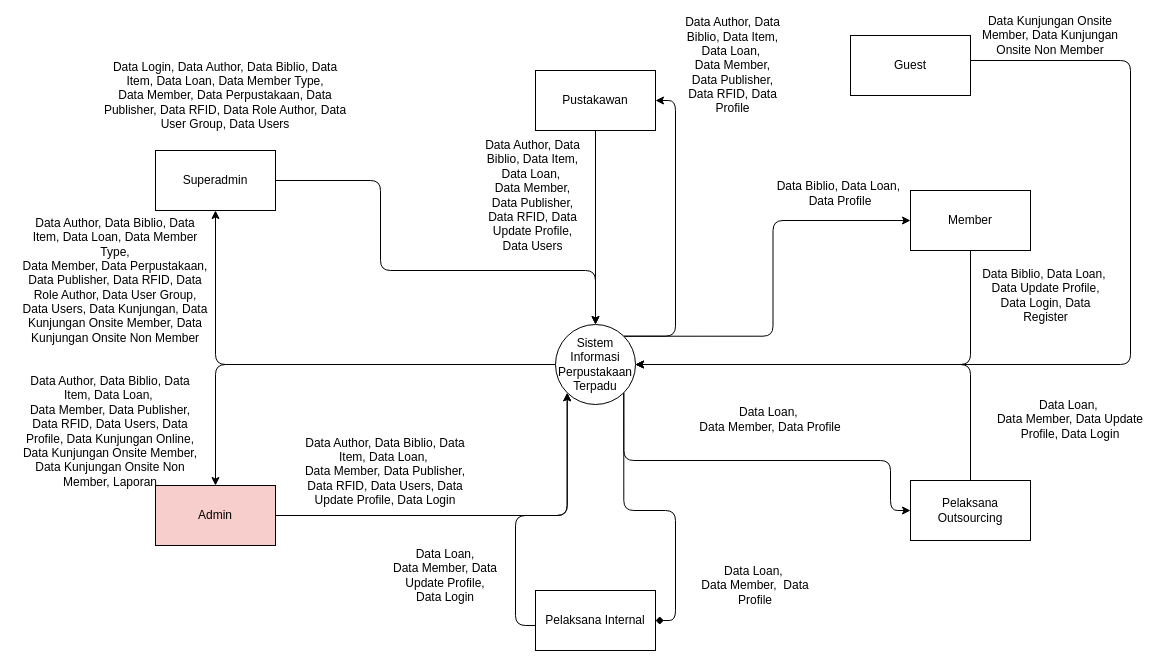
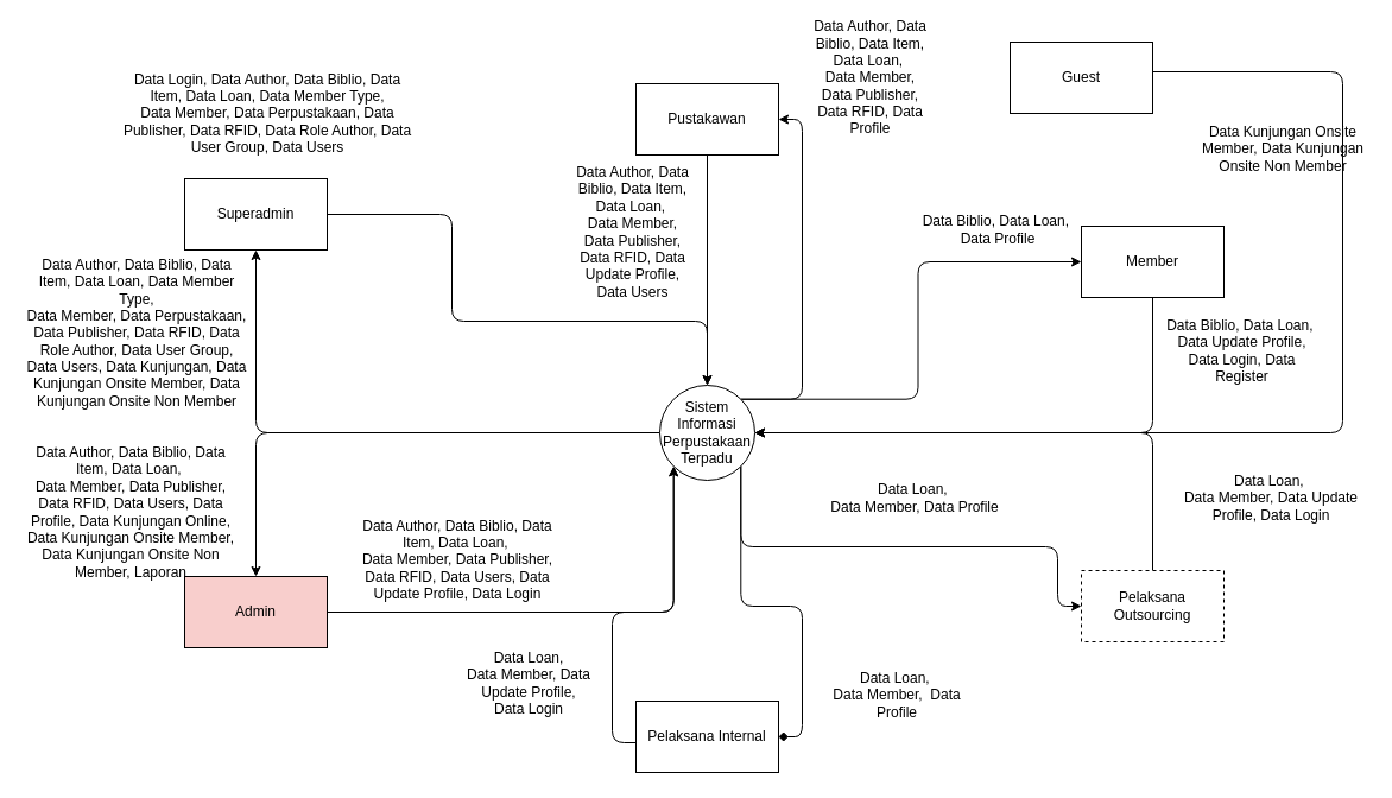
  <mxCell id="0" />
  <mxCell id="1" parent="0" />
  <mxCell id="2" style="edgeStyle=orthogonalEdgeStyle;rounded=1;orthogonalLoop=1;jettySize=auto;html=1;entryX=0.5;entryY=1;entryDx=0;entryDy=0;" parent="1" source="8" target="10" edge="1"><mxGeometry relative="1" as="geometry" /></mxCell>
  <mxCell id="3" style="edgeStyle=orthogonalEdgeStyle;rounded=1;orthogonalLoop=1;jettySize=auto;html=1;" parent="1" source="8" target="12" edge="1"><mxGeometry relative="1" as="geometry"><mxPoint x="320" y="430" as="targetPoint" /></mxGeometry></mxCell>
  <mxCell id="4" style="edgeStyle=orthogonalEdgeStyle;rounded=1;orthogonalLoop=1;jettySize=auto;html=1;exitX=1;exitY=0;exitDx=0;exitDy=0;entryX=1;entryY=0.5;entryDx=0;entryDy=0;" parent="1" source="8" target="14" edge="1"><mxGeometry relative="1" as="geometry"><Array as="points"><mxPoint x="675" y="336" /><mxPoint x="675" y="100" /></Array></mxGeometry></mxCell>
  <mxCell id="5" style="edgeStyle=orthogonalEdgeStyle;rounded=1;orthogonalLoop=1;jettySize=auto;html=1;exitX=1;exitY=0;exitDx=0;exitDy=0;entryX=0;entryY=0.5;entryDx=0;entryDy=0;" parent="1" source="8" target="16" edge="1"><mxGeometry relative="1" as="geometry" /></mxCell>
  <mxCell id="6" style="edgeStyle=orthogonalEdgeStyle;rounded=1;orthogonalLoop=1;jettySize=auto;html=1;exitX=1;exitY=1;exitDx=0;exitDy=0;entryX=0;entryY=0.5;entryDx=0;entryDy=0;" parent="1" source="8" target="18" edge="1"><mxGeometry relative="1" as="geometry"><Array as="points"><mxPoint x="623" y="460" /><mxPoint x="890" y="460" /><mxPoint x="890" y="510" /></Array></mxGeometry></mxCell>
  <mxCell id="7" style="edgeStyle=orthogonalEdgeStyle;rounded=1;orthogonalLoop=1;jettySize=auto;html=1;exitX=1;exitY=1;exitDx=0;exitDy=0;entryX=1;entryY=0.5;entryDx=0;entryDy=0;endArrow=diamond;" parent="1" source="8" target="20" edge="1"><mxGeometry relative="1" as="geometry"><Array as="points"><mxPoint x="623" y="510" /><mxPoint x="675" y="510" /><mxPoint x="675" y="620" /></Array></mxGeometry></mxCell>
  <mxCell id="8" value="Sistem Informasi Perpustakaan Terpadu" style="ellipse;whiteSpace=wrap;html=1;aspect=fixed;" parent="1" vertex="1"><mxGeometry x="555" y="324" width="80" height="80" as="geometry" /></mxCell>
  <mxCell id="9" style="edgeStyle=orthogonalEdgeStyle;rounded=1;orthogonalLoop=1;jettySize=auto;html=1;exitX=1;exitY=0.5;exitDx=0;exitDy=0;" parent="1" source="10" target="8" edge="1"><mxGeometry relative="1" as="geometry"><Array as="points"><mxPoint x="380" y="180" /><mxPoint x="380" y="270" /><mxPoint x="595" y="270" /></Array></mxGeometry></mxCell>
  <mxCell id="10" value="Superadmin" style="rounded=0;whiteSpace=wrap;html=1;" parent="1" vertex="1"><mxGeometry x="155" y="150" width="120" height="60" as="geometry" /></mxCell>
  <mxCell id="11" style="edgeStyle=orthogonalEdgeStyle;rounded=1;orthogonalLoop=1;jettySize=auto;html=1;entryX=0;entryY=1;entryDx=0;entryDy=0;" parent="1" source="12" target="8" edge="1"><mxGeometry relative="1" as="geometry" /></mxCell>
  <mxCell id="12" value="Admin" style="rounded=0;whiteSpace=wrap;html=1;fillColor=#f8cecc;" parent="1" vertex="1"><mxGeometry x="155" y="485" width="120" height="60" as="geometry" /></mxCell>
  <mxCell id="13" style="edgeStyle=orthogonalEdgeStyle;rounded=1;orthogonalLoop=1;jettySize=auto;html=1;" parent="1" source="14" target="8" edge="1"><mxGeometry relative="1" as="geometry" /></mxCell>
  <mxCell id="14" value="Pustakawan" style="rounded=0;whiteSpace=wrap;html=1;" parent="1" vertex="1"><mxGeometry x="535" y="70" width="120" height="60" as="geometry" /></mxCell>
  <mxCell id="15" style="edgeStyle=orthogonalEdgeStyle;rounded=1;orthogonalLoop=1;jettySize=auto;html=1;entryX=1;entryY=0.5;entryDx=0;entryDy=0;" parent="1" source="16" target="8" edge="1"><mxGeometry relative="1" as="geometry"><Array as="points"><mxPoint x="970" y="364" /></Array></mxGeometry></mxCell>
  <mxCell id="16" value="Member" style="rounded=0;whiteSpace=wrap;html=1;" parent="1" vertex="1"><mxGeometry x="910" y="190" width="120" height="60" as="geometry" /></mxCell>
  <mxCell id="17" style="edgeStyle=orthogonalEdgeStyle;rounded=1;orthogonalLoop=1;jettySize=auto;html=1;entryX=1;entryY=0.5;entryDx=0;entryDy=0;" parent="1" source="18" target="8" edge="1"><mxGeometry relative="1" as="geometry"><Array as="points"><mxPoint x="970" y="364" /></Array></mxGeometry></mxCell>
- <mxCell id="18" value="Pelaksana Outsourcing" style="rounded=0;whiteSpace=wrap;html=1;" parent="1" vertex="1"><mxGeometry x="910" y="480" width="120" height="60" as="geometry" /></mxCell>
+ <mxCell id="18" value="Pelaksana Outsourcing" style="rounded=0;whiteSpace=wrap;html=1;dashed=1;" parent="1" vertex="1"><mxGeometry x="910" y="480" width="120" height="60" as="geometry" /></mxCell>
  <mxCell id="19" style="edgeStyle=orthogonalEdgeStyle;rounded=1;orthogonalLoop=1;jettySize=auto;html=1;entryX=0;entryY=1;entryDx=0;entryDy=0;exitX=0;exitY=0.5;exitDx=0;exitDy=0;" parent="1" target="8" edge="1"><mxGeometry relative="1" as="geometry"><mxPoint x="535" y="625" as="sourcePoint" /><mxPoint x="566.716" y="397.284" as="targetPoint" /><Array as="points"><mxPoint x="515" y="625" /><mxPoint x="515" y="515" /><mxPoint x="567" y="515" /></Array></mxGeometry></mxCell>
  <mxCell id="20" value="Pelaksana Internal" style="rounded=0;whiteSpace=wrap;html=1;" parent="1" vertex="1"><mxGeometry x="535" y="590" width="120" height="60" as="geometry" /></mxCell>
  <mxCell id="21" value="Data Login, Data Author, Data Biblio, Data Item, Data Loan, Data Member Type,&lt;br&gt;Data Member, Data Perpustakaan, Data Publisher, Data RFID, Data Role Author, Data User Group, Data Users" style="text;html=1;strokeColor=none;fillColor=none;align=center;verticalAlign=middle;whiteSpace=wrap;rounded=0;" parent="1" vertex="1"><mxGeometry x="100" y="80" width="250" height="30" as="geometry" /></mxCell>
  <mxCell id="22" value="Data Author, Data Biblio, Data Item, Data Loan,&amp;nbsp;&lt;br&gt;Data Member, Data Publisher, Data RFID, Data Users, Data Update Profile, Data Login" style="text;html=1;strokeColor=none;fillColor=none;align=center;verticalAlign=middle;whiteSpace=wrap;rounded=0;" parent="1" vertex="1"><mxGeometry x="290" y="456" width="190" height="30" as="geometry" /></mxCell>
  <mxCell id="23" value="Data Author, Data Biblio, Data Item, Data Loan,&amp;nbsp;&lt;br&gt;Data Member, Data Publisher, Data RFID, Data Update Profile, Data Users" style="text;html=1;strokeColor=none;fillColor=none;align=center;verticalAlign=middle;whiteSpace=wrap;rounded=0;" parent="1" vertex="1"><mxGeometry x="480" y="180" width="105" height="30" as="geometry" /></mxCell>
  <mxCell id="24" value="Data Loan,&amp;nbsp;&lt;br&gt;Data Member, Data Update Profile, Data Login" style="text;html=1;strokeColor=none;fillColor=none;align=center;verticalAlign=middle;whiteSpace=wrap;rounded=0;" parent="1" vertex="1"><mxGeometry x="990" y="404" width="160" height="30" as="geometry" /></mxCell>
  <mxCell id="25" value="&amp;nbsp;Data Loan,&amp;nbsp;&lt;br&gt;Data Member, Data Update Profile, Data Login" style="text;html=1;strokeColor=none;fillColor=none;align=center;verticalAlign=middle;whiteSpace=wrap;rounded=0;" parent="1" vertex="1"><mxGeometry x="390" y="560" width="110" height="30" as="geometry" /></mxCell>
  <mxCell id="26" value="Data Biblio, Data Loan,&amp;nbsp;&lt;br&gt;Data Update Profile, Data Login, Data Register" style="text;html=1;strokeColor=none;fillColor=none;align=center;verticalAlign=middle;whiteSpace=wrap;rounded=0;" parent="1" vertex="1"><mxGeometry x="980" y="280" width="131" height="30" as="geometry" /></mxCell>
  <mxCell id="27" value="Data Biblio, Data Loan,&amp;nbsp;&lt;br&gt;Data Profile" style="text;html=1;strokeColor=none;fillColor=none;align=center;verticalAlign=middle;whiteSpace=wrap;rounded=0;" parent="1" vertex="1"><mxGeometry x="770" y="178" width="140" height="30" as="geometry" /></mxCell>
  <mxCell id="28" value="Data Author, Data Biblio, Data Item, Data Loan, Data Member Type,&lt;br&gt;Data Member, Data Perpustakaan, Data Publisher, Data RFID, Data Role Author, Data User Group, Data Users, Data Kunjungan, Data Kunjungan Onsite Member, Data Kunjungan Onsite Non Member" style="text;html=1;strokeColor=none;fillColor=none;align=center;verticalAlign=middle;whiteSpace=wrap;rounded=0;" parent="1" vertex="1"><mxGeometry x="20" y="265" width="190" height="30" as="geometry" /></mxCell>
  <mxCell id="29" value="Data Author, Data Biblio, Data Item, Data Loan,&amp;nbsp;&lt;br&gt;Data Member, Data Publisher, Data RFID, Data Users, Data Profile, Data Kunjungan Online, Data Kunjungan Onsite Member, Data Kunjungan Onsite Non Member, Laporan" style="text;html=1;strokeColor=none;fillColor=none;align=center;verticalAlign=middle;whiteSpace=wrap;rounded=0;" parent="1" vertex="1"><mxGeometry x="20" y="416" width="180" height="30" as="geometry" /></mxCell>
  <mxCell id="30" value="Data Loan,&amp;nbsp;&lt;br&gt;Data Member,&amp;nbsp; Data Profile" style="text;html=1;strokeColor=none;fillColor=none;align=center;verticalAlign=middle;whiteSpace=wrap;rounded=0;" parent="1" vertex="1"><mxGeometry x="700" y="570" width="110" height="30" as="geometry" /></mxCell>
  <mxCell id="31" value="Data Loan,&amp;nbsp;&lt;br&gt;Data Member, Data Profile" style="text;html=1;strokeColor=none;fillColor=none;align=center;verticalAlign=middle;whiteSpace=wrap;rounded=0;" parent="1" vertex="1"><mxGeometry x="690" y="404" width="160" height="30" as="geometry" /></mxCell>
  <mxCell id="32" value="Data Author, Data Biblio, Data Item, Data Loan,&amp;nbsp;&lt;br&gt;Data Member, Data Publisher, Data RFID, Data Profile" style="text;html=1;strokeColor=none;fillColor=none;align=center;verticalAlign=middle;whiteSpace=wrap;rounded=0;" parent="1" vertex="1"><mxGeometry x="680" y="50" width="105" height="30" as="geometry" /></mxCell>
  <mxCell id="33" style="edgeStyle=orthogonalEdgeStyle;shape=connector;rounded=1;jumpStyle=arc;jumpSize=9;orthogonalLoop=1;jettySize=auto;html=1;entryX=1;entryY=0.5;entryDx=0;entryDy=0;labelBackgroundColor=default;strokeColor=default;fontFamily=Helvetica;fontSize=11;fontColor=default;endArrow=classic;" parent="1" source="34" target="8" edge="1"><mxGeometry relative="1" as="geometry"><Array as="points"><mxPoint x="1130" y="60" /><mxPoint x="1130" y="364" /></Array></mxGeometry></mxCell>
  <mxCell id="34" value="Guest" style="rounded=0;whiteSpace=wrap;html=1;" parent="1" vertex="1"><mxGeometry x="850" y="35" width="120" height="60" as="geometry" /></mxCell>
- <mxCell id="35" value="Data Kunjungan Onsite Member, Data Kunjungan Onsite Non Member" style="text;html=1;strokeColor=none;fillColor=none;align=center;verticalAlign=middle;whiteSpace=wrap;rounded=0;" parent="1" vertex="1"><mxGeometry x="980" y="20" width="140" height="30" as="geometry" /></mxCell>
+ <mxCell id="35" value="Data Kunjungan Onsite Member, Data Kunjungan Onsite Non Member" style="text;html=1;strokeColor=none;fillColor=none;align=center;verticalAlign=middle;whiteSpace=wrap;rounded=0;" parent="1" vertex="1"><mxGeometry x="1010" y="110" width="140" height="30" as="geometry" /></mxCell>
